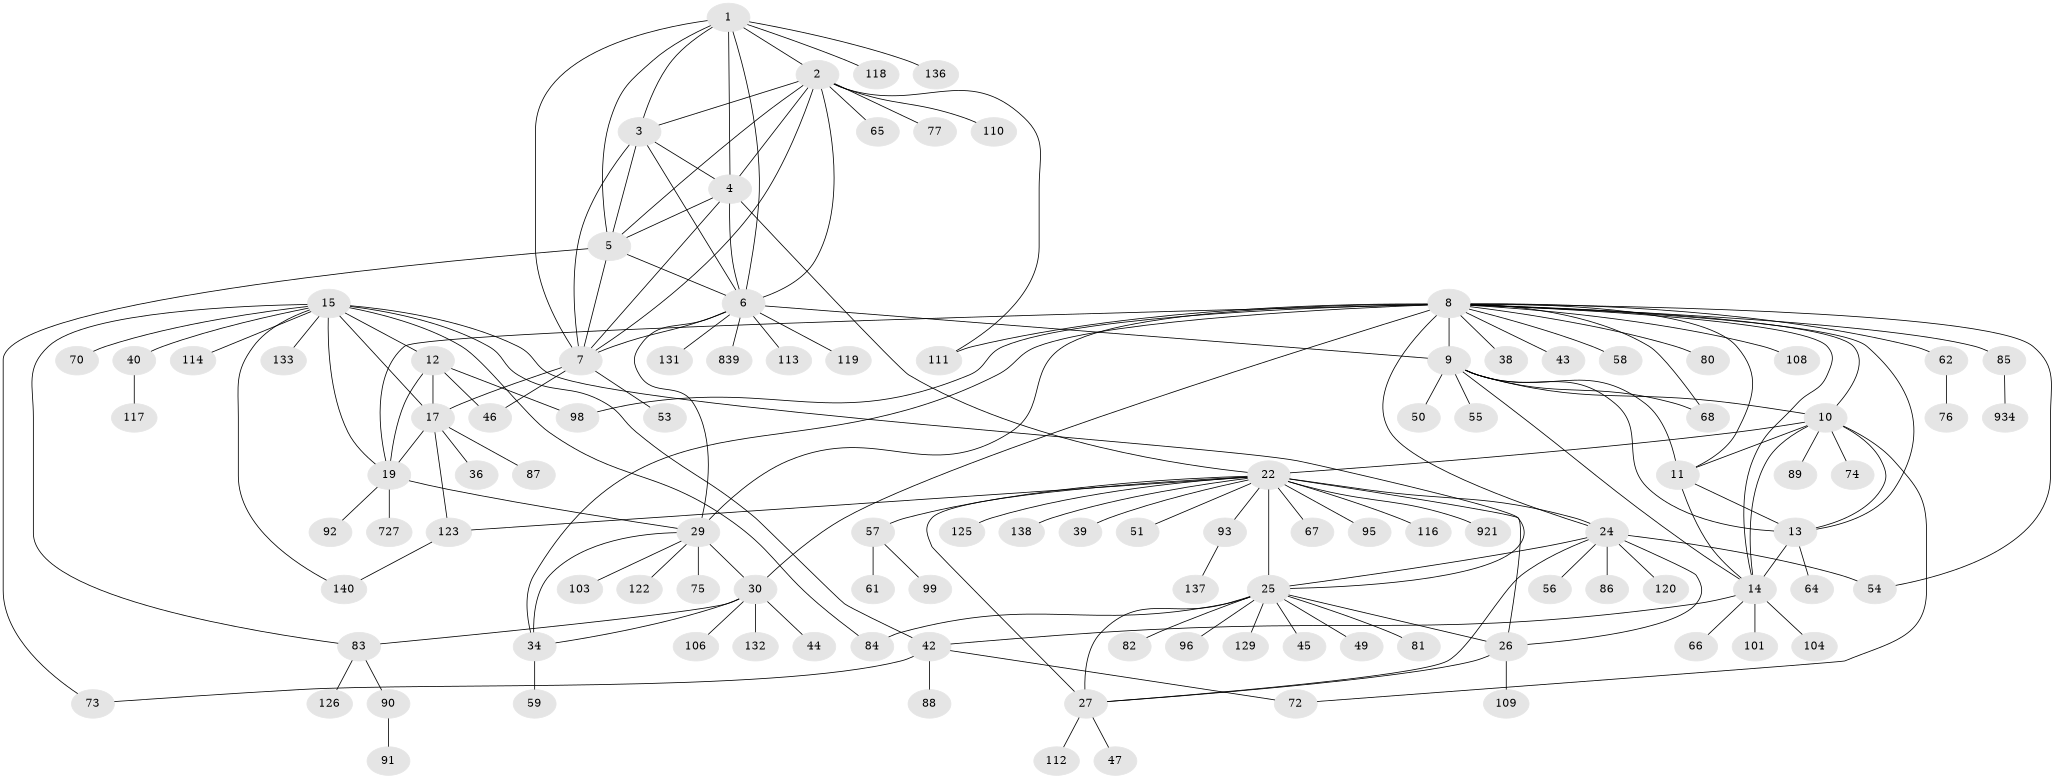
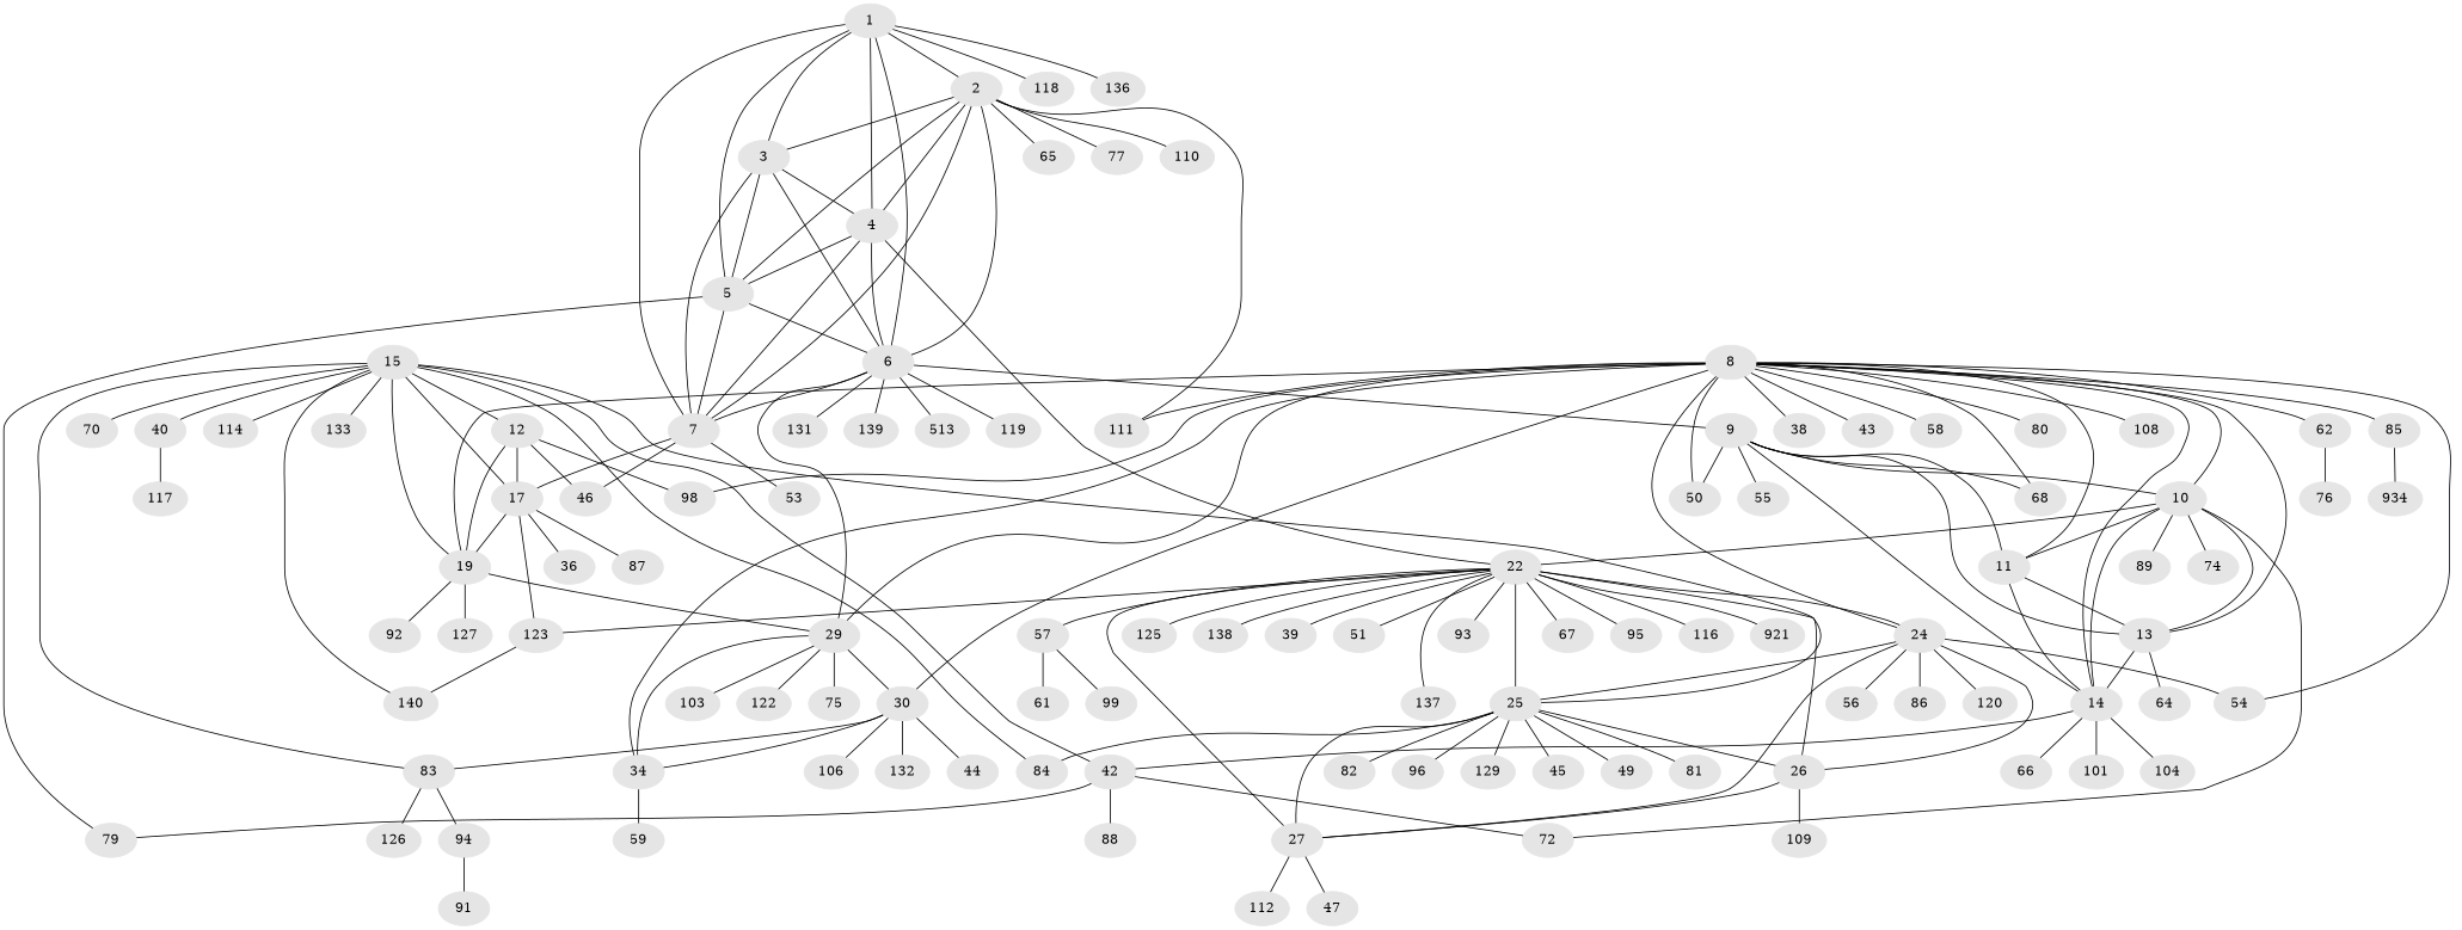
  graph {
    node [color=gray90 style=filled]
    1 [super="+48"]
    2 [super="+69"]
    3 [super="+102"]
    4
    5 [super="+115"]
    6 [super="+41"]
    7 [super="+100"]
    118
    136
    65
    77
    110
    111
    22 [super="+23"]
-   79 [label=73]
+   79
    9 [super="+12"]
    29 [super="+33"]
-   113
+   113 [label=513]
    119
    131
-   139 [label=839]
+   139
    17 [super="+21"]
    46
    53
    24 [super="+78"]
    25 [super="+28"]
    123
    26 [super="+124"]
    27 [super="+73"]
    39
    51
    57 [super="+63"]
    67
    93
    95
    116
    n37 [label=921]
    125
    137
    138
    10 [super="+97"]
    11
    13 [super="+59"]
    14 [super="+37"]
    68
    50
    55
    30 [super="+32"]
    34 [super="+35"]
    75
    103
    122
    19 [super="+20"]
    36
    87
    8 [super="+31"]
    38
    43
    54
    58
    62
    80
    85
    98
    108
    72
    74
    89
    64
    42 [super="+60"]
    66
    101
    104
    92 [super="+105"]
-   127 [label=727]
+   127
    56
    86
    120 [super="+130"]
    83
    44
    106
    132
    n83 [label=59]
    76
    n85 [label=934]
    88
    15 [super="+18"]
    n88 [label=12 super="+135"]
    40
    70
    84
    114
    133
    140
    45
    49
    81
    82
    96
    129
    117
-   90
+   90 [label=94]
    126
    109
    47
    112
    61
    99
    91
    1 -- 2
    1 -- 3
    1 -- 4
    1 -- 5
    1 -- 6
    1 -- 7
    1 -- 118
    1 -- 136
    2 -- 3
    2 -- 4
    2 -- 5
    2 -- 6
    2 -- 7
    2 -- 65
    2 -- 77
    2 -- 110
    2 -- 111
    3 -- 4
    3 -- 5
    3 -- 6
    3 -- 7
    4 -- 5
    4 -- 6
    4 -- 7
    4 -- 22
    5 -- 6
    5 -- 7
    5 -- 79
    6 -- 7
    6 -- 9
    6 -- 29
    6 -- 113
    6 -- 119
    6 -- 131
    6 -- 139
    7 -- 17
    7 -- 46
    7 -- 53
    22 -- 24 [weight=2]
    22 -- 25 [weight=4]
    22 -- 123
    22 -- 26 [weight=2]
    22 -- 27 [weight=2]
    22 -- 39
    22 -- 51
    22 -- 57
    22 -- 67
    22 -- 93
    22 -- 95
    22 -- 116
    22 -- n37
    22 -- 125
-   93 -- 137
+   22 -- 137
    22 -- 138
    9 -- 10 [weight=2]
    9 -- 11 [weight=2]
    9 -- 13 [weight=2]
    9 -- 14 [weight=2]
    9 -- 68
    9 -- 50
    9 -- 55
    29 -- 30 [weight=4]
    29 -- 34 [weight=4]
    29 -- 75
    29 -- 103
    29 -- 122
    17 -- 123
    17 -- 19 [weight=4]
    17 -- 36
    17 -- 87
    24 -- 25 [weight=2]
    24 -- 26
    24 -- 27
    24 -- 54
    24 -- 56
    24 -- 86
    24 -- 120
    25 -- 26 [weight=2]
    25 -- 27 [weight=2]
    25 -- 84
    25 -- 45
    25 -- 49
    25 -- 81
    25 -- 82
    25 -- 96
    25 -- 129
    123 -- 140
    26 -- 27
    26 -- 109
    27 -- 47
    27 -- 112
    57 -- 61
    57 -- 99
    10 -- 22
    10 -- 11
    10 -- 13
    10 -- 14
    10 -- 72
    10 -- 74
    10 -- 89
    11 -- 13
    11 -- 14
    13 -- 14
    13 -- 64
    14 -- 42
    14 -- 66
    14 -- 101
    14 -- 104
    30 -- 34 [weight=4]
    30 -- 83
    30 -- 44
    30 -- 106
    30 -- 132
    34 -- n83
    19 -- 29
    19 -- 92
    19 -- 127
    8 -- 111
-   8 -- 9 [weight=2]
+   8 -- 50 [weight=2]
    8 -- 29 [weight=2]
    8 -- 24 [weight=2]
    8 -- 10
    8 -- 11
    8 -- 13
    8 -- 14
    8 -- 68
    8 -- 30 [weight=2]
    8 -- 34 [weight=2]
    8 -- 19
    8 -- 38
    8 -- 43
    8 -- 54
    8 -- 58
    8 -- 62
    8 -- 80
    8 -- 85
    8 -- 98
    8 -- 108
    62 -- 76
    85 -- n85
    42 -- 79
    42 -- 72
    42 -- 88
    83 -- 90
    83 -- 126
    15 -- 17 [weight=4]
    15 -- 25
    15 -- 19 [weight=4]
    15 -- 42
    15 -- 83
    15 -- n88 [weight=2]
    15 -- 40
    15 -- 70
    15 -- 84
    15 -- 114
    15 -- 133
    15 -- 140
    n88 -- 17 [weight=2]
    n88 -- 46
    n88 -- 19 [weight=2]
    n88 -- 98
    40 -- 117
    90 -- 91
  }
